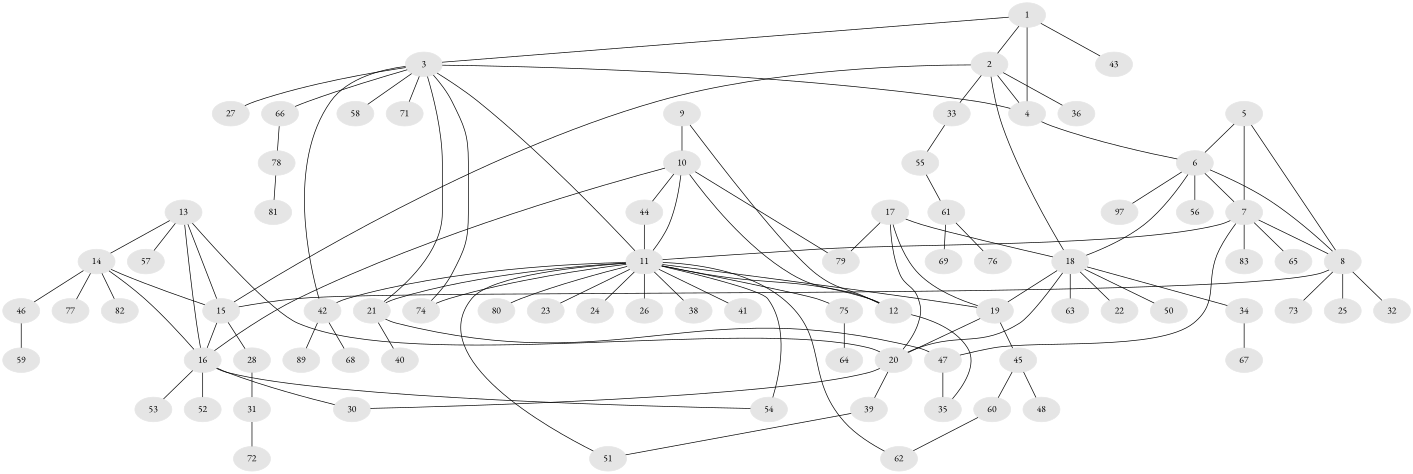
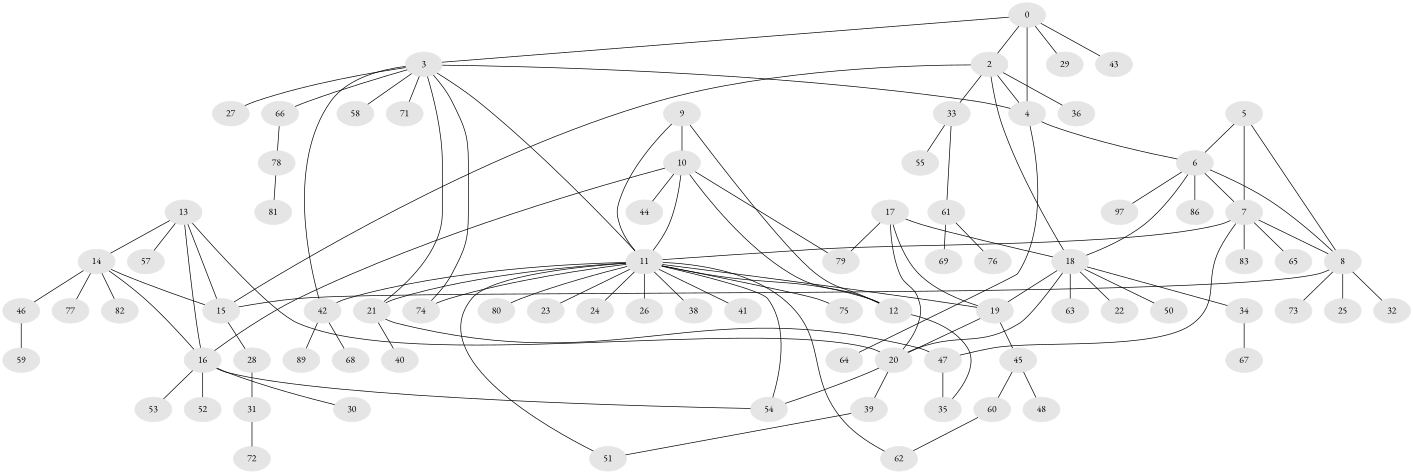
  graph {
    fontname="EB Garamond"
    node [color=gray90 fontname="EB Garamond" style=filled]
    edge [fontname="EB Garamond"]
-   1
+   1 [label=0]
    2
    3
    4
+   29
    43
    15
    18
    33
    36
    11
    21
    27
    42
    58
    66
    71
    74
    6
    64
    16
    28
    19
    20
    22
    34
    50
    63
    55
    12
    23
    24
    26
    38
    41
    51
    54
    62
    75
    80
    47
    40
    n43 [label=89]
    68
    78
    7
    8
    n48 [label=97]
-   56
+   56 [label=86]
    5
    65
    83
    25
    32
    73
    35
    9
    10
    44
    79
    52
    53
    30
    45
    13
    14
    57
    46
    77
    82
    39
    59
    31
    17
    67
    48
    60
    72
    61
    69
    76
    81
    1 -- 2
    1 -- 3
    1 -- 4
+   1 -- 29
    1 -- 43
    2 -- 4
    2 -- 15
    2 -- 18
    2 -- 33
    2 -- 36
    3 -- 4
    3 -- 11
    3 -- 21
    3 -- 27
    3 -- 42
    3 -- 58
    3 -- 66
    3 -- 71
    3 -- 74
    4 -- 6
-   75 -- 64
-   15 -- 16
+   4 -- 64
    15 -- 28
    18 -- 19
    18 -- 20
    18 -- 22
    18 -- 34
    18 -- 50
    18 -- 63
    33 -- 55
    11 -- 21
    11 -- 42
    11 -- 74
    11 -- 19
    11 -- 12
    11 -- 23
    11 -- 24
    11 -- 26
    11 -- 38
    11 -- 41
    11 -- 51
    11 -- 54
    11 -- 62
    11 -- 75
    11 -- 80
    21 -- 47
    21 -- 40
    42 -- n43
    42 -- 68
    66 -- 78
    6 -- 18
    6 -- 7
    6 -- 8
    6 -- n48
    6 -- 56
    16 -- 54
    16 -- 52
    16 -- 53
    16 -- 30
    28 -- 31
    19 -- 20
    19 -- 45
-   20 -- 30
+   20 -- 54
    20 -- 39
    34 -- 67
-   55 -- 61
+   33 -- 61
    12 -- 35
    47 -- 35
    78 -- 81
    7 -- 11
    7 -- 47
    7 -- 8
    7 -- 65
    7 -- 83
    8 -- 15
    8 -- 25
    8 -- 32
    8 -- 73
    5 -- 6
    5 -- 7
    5 -- 8
-   44 -- 11
+   9 -- 11
    9 -- 12
    9 -- 10
    10 -- 11
    10 -- 16
    10 -- 12
    10 -- 44
    10 -- 79
    45 -- 48
    45 -- 60
    13 -- 15
    13 -- 16
    13 -- 20
    13 -- 14
    13 -- 57
    14 -- 15
    14 -- 16
    14 -- 46
    14 -- 77
    14 -- 82
    46 -- 59
    39 -- 51
    31 -- 72
    17 -- 18
    17 -- 19
    17 -- 20
    17 -- 79
    60 -- 62
    61 -- 69
    61 -- 76
  }
